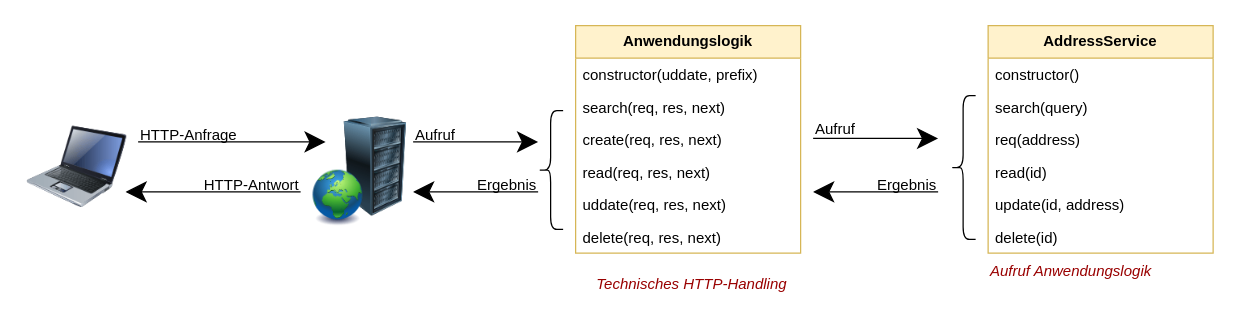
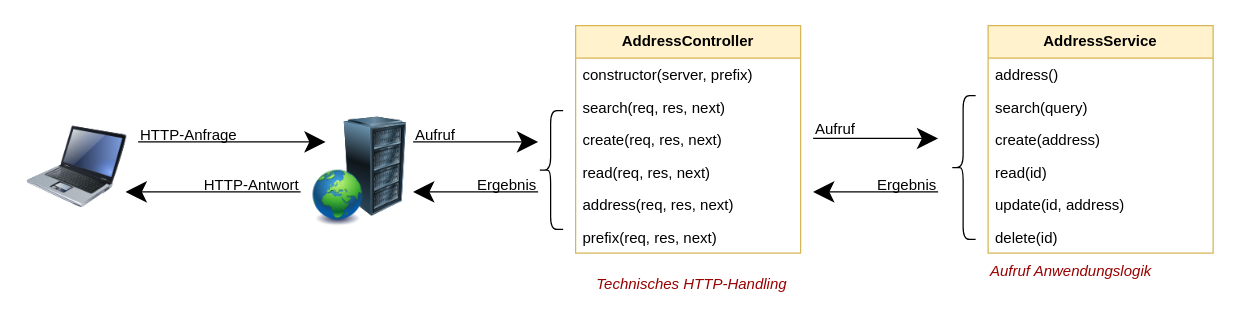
  <mxCell id="0" />
  <mxCell id="1" parent="0" />
  <mxCell id="2" value="" style="image;html=1;image=img/lib/clip_art/computers/Server_Rack_128x128.png" parent="1" vertex="1"><mxGeometry x="260" y="93" width="80" height="80" as="geometry" /></mxCell>
  <mxCell id="3" value="" style="image;html=1;image=img/lib/clip_art/computers/Laptop_128x128.png;flipH=1;" parent="1" vertex="1"><mxGeometry x="20" y="93" width="80" height="80" as="geometry" /></mxCell>
  <mxCell id="4" value="" style="image;html=1;image=img/lib/clip_art/general/Earth_globe_128x128.png" parent="1" vertex="1"><mxGeometry x="250" y="133" width="40" height="50" as="geometry" /></mxCell>
  <mxCell id="5" value="" style="endArrow=classic;html=1;startSize=14;endSize=14;sourcePerimeterSpacing=8;targetPerimeterSpacing=8;rounded=0;" parent="1" edge="1"><mxGeometry width="50" height="50" relative="1" as="geometry"><mxPoint x="110" y="113" as="sourcePoint" /><mxPoint x="260" y="113" as="targetPoint" /></mxGeometry></mxCell>
  <mxCell id="6" value="" style="endArrow=classic;html=1;startSize=14;endSize=14;sourcePerimeterSpacing=8;targetPerimeterSpacing=8;rounded=0;" parent="1" edge="1"><mxGeometry width="50" height="50" relative="1" as="geometry"><mxPoint x="240" y="153" as="sourcePoint" /><mxPoint x="100" y="153" as="targetPoint" /></mxGeometry></mxCell>
- <mxCell id="7" value="Anwendungslogik" style="swimlane;fontStyle=1;childLayout=stackLayout;horizontal=1;startSize=26;fillColor=#fff2cc;horizontalStack=0;resizeParent=1;resizeParentMax=0;resizeLast=0;collapsible=0;marginBottom=0;whiteSpace=wrap;html=1;strokeColor=#d6b656;swimlaneFillColor=#FFFFFF;" parent="1" vertex="1"><mxGeometry x="460" y="20" width="180" height="182" as="geometry" /></mxCell>
- <mxCell id="8" value="&lt;div&gt;constructor(uddate, prefix)&lt;/div&gt;" style="text;strokeColor=none;fillColor=none;align=left;verticalAlign=top;spacingLeft=4;spacingRight=4;overflow=hidden;rotatable=0;points=[[0,0.5],[1,0.5]];portConstraint=eastwest;whiteSpace=wrap;html=1;fontStyle=0" parent="7" vertex="1"><mxGeometry y="26" width="180" height="26" as="geometry" /></mxCell>
+ <mxCell id="7" value="AddressController" style="swimlane;fontStyle=1;childLayout=stackLayout;horizontal=1;startSize=26;fillColor=#fff2cc;horizontalStack=0;resizeParent=1;resizeParentMax=0;resizeLast=0;collapsible=0;marginBottom=0;whiteSpace=wrap;html=1;strokeColor=#d6b656;swimlaneFillColor=#FFFFFF;" parent="1" vertex="1"><mxGeometry x="460" y="20" width="180" height="182" as="geometry" /></mxCell>
+ <mxCell id="8" value="&lt;div&gt;constructor(server, prefix)&lt;/div&gt;" style="text;strokeColor=none;fillColor=none;align=left;verticalAlign=top;spacingLeft=4;spacingRight=4;overflow=hidden;rotatable=0;points=[[0,0.5],[1,0.5]];portConstraint=eastwest;whiteSpace=wrap;html=1;fontStyle=0" parent="7" vertex="1"><mxGeometry y="26" width="180" height="26" as="geometry" /></mxCell>
  <mxCell id="9" value="&lt;div&gt;search(req, res, next)&lt;/div&gt;" style="text;strokeColor=none;fillColor=none;align=left;verticalAlign=top;spacingLeft=4;spacingRight=4;overflow=hidden;rotatable=0;points=[[0,0.5],[1,0.5]];portConstraint=eastwest;whiteSpace=wrap;html=1;" parent="7" vertex="1"><mxGeometry y="52" width="180" height="26" as="geometry" /></mxCell>
  <mxCell id="10" value="create(req, res, next)" style="text;strokeColor=none;fillColor=none;align=left;verticalAlign=top;spacingLeft=4;spacingRight=4;overflow=hidden;rotatable=0;points=[[0,0.5],[1,0.5]];portConstraint=eastwest;whiteSpace=wrap;html=1;" parent="7" vertex="1"><mxGeometry y="78" width="180" height="26" as="geometry" /></mxCell>
  <mxCell id="11" value="read(req, res, next)" style="text;strokeColor=none;fillColor=none;align=left;verticalAlign=top;spacingLeft=4;spacingRight=4;overflow=hidden;rotatable=0;points=[[0,0.5],[1,0.5]];portConstraint=eastwest;whiteSpace=wrap;html=1;" vertex="1" parent="7"><mxGeometry y="104" width="180" height="26" as="geometry" /></mxCell>
- <mxCell id="12" value="uddate(req, res, next)" style="text;strokeColor=none;fillColor=none;align=left;verticalAlign=top;spacingLeft=4;spacingRight=4;overflow=hidden;rotatable=0;points=[[0,0.5],[1,0.5]];portConstraint=eastwest;whiteSpace=wrap;html=1;" parent="7" vertex="1"><mxGeometry y="130" width="180" height="26" as="geometry" /></mxCell>
- <mxCell id="13" value="delete(req, res, next)" style="text;strokeColor=none;fillColor=none;align=left;verticalAlign=top;spacingLeft=4;spacingRight=4;overflow=hidden;rotatable=0;points=[[0,0.5],[1,0.5]];portConstraint=eastwest;whiteSpace=wrap;html=1;" parent="7" vertex="1"><mxGeometry y="156" width="180" height="26" as="geometry" /></mxCell>
+ <mxCell id="12" value="address(req, res, next)" style="text;strokeColor=none;fillColor=none;align=left;verticalAlign=top;spacingLeft=4;spacingRight=4;overflow=hidden;rotatable=0;points=[[0,0.5],[1,0.5]];portConstraint=eastwest;whiteSpace=wrap;html=1;" parent="7" vertex="1"><mxGeometry y="130" width="180" height="26" as="geometry" /></mxCell>
+ <mxCell id="13" value="prefix(req, res, next)" style="text;strokeColor=none;fillColor=none;align=left;verticalAlign=top;spacingLeft=4;spacingRight=4;overflow=hidden;rotatable=0;points=[[0,0.5],[1,0.5]];portConstraint=eastwest;whiteSpace=wrap;html=1;" parent="7" vertex="1"><mxGeometry y="156" width="180" height="26" as="geometry" /></mxCell>
  <mxCell id="14" value="AddressService" style="swimlane;fontStyle=1;childLayout=stackLayout;horizontal=1;startSize=26;fillColor=#fff2cc;horizontalStack=0;resizeParent=1;resizeParentMax=0;resizeLast=0;collapsible=0;marginBottom=0;whiteSpace=wrap;html=1;strokeColor=#d6b656;swimlaneFillColor=#FFFFFF;" parent="1" vertex="1"><mxGeometry x="790" y="20" width="180" height="182" as="geometry" /></mxCell>
- <mxCell id="15" value="constructor()" style="text;strokeColor=none;fillColor=none;align=left;verticalAlign=top;spacingLeft=4;spacingRight=4;overflow=hidden;rotatable=0;points=[[0,0.5],[1,0.5]];portConstraint=eastwest;whiteSpace=wrap;html=1;fontStyle=0" parent="14" vertex="1"><mxGeometry y="26" width="180" height="26" as="geometry" /></mxCell>
+ <mxCell id="15" value="address()" style="text;strokeColor=none;fillColor=none;align=left;verticalAlign=top;spacingLeft=4;spacingRight=4;overflow=hidden;rotatable=0;points=[[0,0.5],[1,0.5]];portConstraint=eastwest;whiteSpace=wrap;html=1;fontStyle=0" parent="14" vertex="1"><mxGeometry y="26" width="180" height="26" as="geometry" /></mxCell>
  <mxCell id="16" value="search(query)" style="text;strokeColor=none;fillColor=none;align=left;verticalAlign=top;spacingLeft=4;spacingRight=4;overflow=hidden;rotatable=0;points=[[0,0.5],[1,0.5]];portConstraint=eastwest;whiteSpace=wrap;html=1;" parent="14" vertex="1"><mxGeometry y="52" width="180" height="26" as="geometry" /></mxCell>
- <mxCell id="17" value="req(address)" style="text;strokeColor=none;fillColor=none;align=left;verticalAlign=top;spacingLeft=4;spacingRight=4;overflow=hidden;rotatable=0;points=[[0,0.5],[1,0.5]];portConstraint=eastwest;whiteSpace=wrap;html=1;" parent="14" vertex="1"><mxGeometry y="78" width="180" height="26" as="geometry" /></mxCell>
+ <mxCell id="17" value="create(address)" style="text;strokeColor=none;fillColor=none;align=left;verticalAlign=top;spacingLeft=4;spacingRight=4;overflow=hidden;rotatable=0;points=[[0,0.5],[1,0.5]];portConstraint=eastwest;whiteSpace=wrap;html=1;" parent="14" vertex="1"><mxGeometry y="78" width="180" height="26" as="geometry" /></mxCell>
  <mxCell id="18" value="read(id)" style="text;strokeColor=none;fillColor=none;align=left;verticalAlign=top;spacingLeft=4;spacingRight=4;overflow=hidden;rotatable=0;points=[[0,0.5],[1,0.5]];portConstraint=eastwest;whiteSpace=wrap;html=1;" parent="14" vertex="1"><mxGeometry y="104" width="180" height="26" as="geometry" /></mxCell>
  <mxCell id="19" value="update(id, address)" style="text;strokeColor=none;fillColor=none;align=left;verticalAlign=top;spacingLeft=4;spacingRight=4;overflow=hidden;rotatable=0;points=[[0,0.5],[1,0.5]];portConstraint=eastwest;whiteSpace=wrap;html=1;" parent="14" vertex="1"><mxGeometry y="130" width="180" height="26" as="geometry" /></mxCell>
  <mxCell id="20" value="delete(id)" style="text;strokeColor=none;fillColor=none;align=left;verticalAlign=top;spacingLeft=4;spacingRight=4;overflow=hidden;rotatable=0;points=[[0,0.5],[1,0.5]];portConstraint=eastwest;whiteSpace=wrap;html=1;" parent="14" vertex="1"><mxGeometry y="156" width="180" height="26" as="geometry" /></mxCell>
  <mxCell id="21" value="" style="shape=curlyBracket;whiteSpace=wrap;html=1;rounded=1;labelPosition=left;verticalLabelPosition=middle;align=right;verticalAlign=middle;" parent="1" vertex="1"><mxGeometry x="430" y="88" width="20" height="95" as="geometry" /></mxCell>
  <mxCell id="22" value="" style="shape=curlyBracket;whiteSpace=wrap;html=1;rounded=1;labelPosition=left;verticalLabelPosition=middle;align=right;verticalAlign=middle;" parent="1" vertex="1"><mxGeometry x="760" y="76" width="20" height="115" as="geometry" /></mxCell>
  <mxCell id="23" value="" style="endArrow=classic;html=1;startSize=14;endSize=14;sourcePerimeterSpacing=8;targetPerimeterSpacing=8;rounded=0;" parent="1" edge="1"><mxGeometry width="50" height="50" relative="1" as="geometry"><mxPoint x="330" y="113" as="sourcePoint" /><mxPoint x="430" y="113" as="targetPoint" /></mxGeometry></mxCell>
  <mxCell id="24" value="" style="endArrow=classic;html=1;startSize=14;endSize=14;sourcePerimeterSpacing=8;targetPerimeterSpacing=8;rounded=0;" parent="1" edge="1"><mxGeometry width="50" height="50" relative="1" as="geometry"><mxPoint x="430" y="153" as="sourcePoint" /><mxPoint x="330" y="153" as="targetPoint" /></mxGeometry></mxCell>
  <mxCell id="25" value="" style="endArrow=classic;html=1;startSize=14;endSize=14;sourcePerimeterSpacing=8;targetPerimeterSpacing=8;rounded=0;" parent="1" edge="1"><mxGeometry width="50" height="50" relative="1" as="geometry"><mxPoint x="650" y="110.25" as="sourcePoint" /><mxPoint x="750" y="110.25" as="targetPoint" /></mxGeometry></mxCell>
  <mxCell id="26" value="" style="endArrow=classic;html=1;startSize=14;endSize=14;sourcePerimeterSpacing=8;targetPerimeterSpacing=8;rounded=0;" parent="1" edge="1"><mxGeometry width="50" height="50" relative="1" as="geometry"><mxPoint x="750" y="153" as="sourcePoint" /><mxPoint x="650" y="153" as="targetPoint" /></mxGeometry></mxCell>
  <mxCell id="27" value="HTTP-Anfrage" style="text;html=1;align=left;verticalAlign=middle;resizable=0;points=[];autosize=1;strokeColor=none;fillColor=none;" parent="1" vertex="1"><mxGeometry x="110" y="93" width="100" height="30" as="geometry" /></mxCell>
  <mxCell id="28" value="Aufruf" style="text;html=1;align=left;verticalAlign=middle;resizable=0;points=[];autosize=1;strokeColor=none;fillColor=none;fontStyle=0" parent="1" vertex="1"><mxGeometry x="330" y="93" width="60" height="30" as="geometry" /></mxCell>
  <mxCell id="29" value="Aufruf" style="text;html=1;align=left;verticalAlign=middle;resizable=0;points=[];autosize=1;strokeColor=none;fillColor=none;fontStyle=0" parent="1" vertex="1"><mxGeometry x="650" y="88" width="60" height="30" as="geometry" /></mxCell>
  <mxCell id="30" value="Ergebnis" style="text;html=1;align=right;verticalAlign=middle;resizable=0;points=[];autosize=1;strokeColor=none;fillColor=none;" parent="1" vertex="1"><mxGeometry x="360" y="133" width="70" height="30" as="geometry" /></mxCell>
  <mxCell id="31" value="Ergebnis" style="text;html=1;align=right;verticalAlign=middle;resizable=0;points=[];autosize=1;strokeColor=none;fillColor=none;" parent="1" vertex="1"><mxGeometry x="680" y="133" width="70" height="30" as="geometry" /></mxCell>
  <mxCell id="32" value="HTTP-Antwort" style="text;html=1;align=right;verticalAlign=middle;resizable=0;points=[];autosize=1;strokeColor=none;fillColor=none;" parent="1" vertex="1"><mxGeometry x="140" y="133" width="100" height="30" as="geometry" /></mxCell>
  <mxCell id="33" value="Technisches HTTP-Handling" style="text;html=1;align=left;verticalAlign=middle;resizable=0;points=[];autosize=1;strokeColor=none;fillColor=none;fontStyle=2;fontColor=#990000;" parent="1" vertex="1"><mxGeometry x="475" y="212" width="170" height="30" as="geometry" /></mxCell>
  <mxCell id="34" value="Aufruf Anwendungslogik" style="text;html=1;align=left;verticalAlign=middle;resizable=0;points=[];autosize=1;strokeColor=none;fillColor=none;fontStyle=2;fontColor=#990000;" parent="1" vertex="1"><mxGeometry x="790" y="202" width="170" height="30" as="geometry" /></mxCell>
